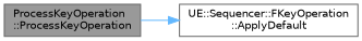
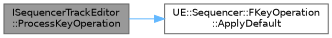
  digraph {
    rankdir=LR
    node [fontname=Helvetica fontsize=10 shape=box style=filled]
-   n1 [color=gray40 fillcolor=grey60 fontcolor=black height=0.2 label="ProcessKeyOperation\l::ProcessKeyOperation" width=0.4]
+   n1 [color=gray40 fillcolor=grey60 fontcolor=black height=0.2 label="ISequencerTrackEditor\l::ProcessKeyOperation" width=0.4]
    n2 [color=grey40 fillcolor=white height=0.2 label="UE::Sequencer::FKeyOperation\l::ApplyDefault" width=0.4]
    n1 -> n2 [color=steelblue1 fontname=Helvetica fontsize=10 labelfontname=Helvetica labelfontsize=10 style=solid]
  }
